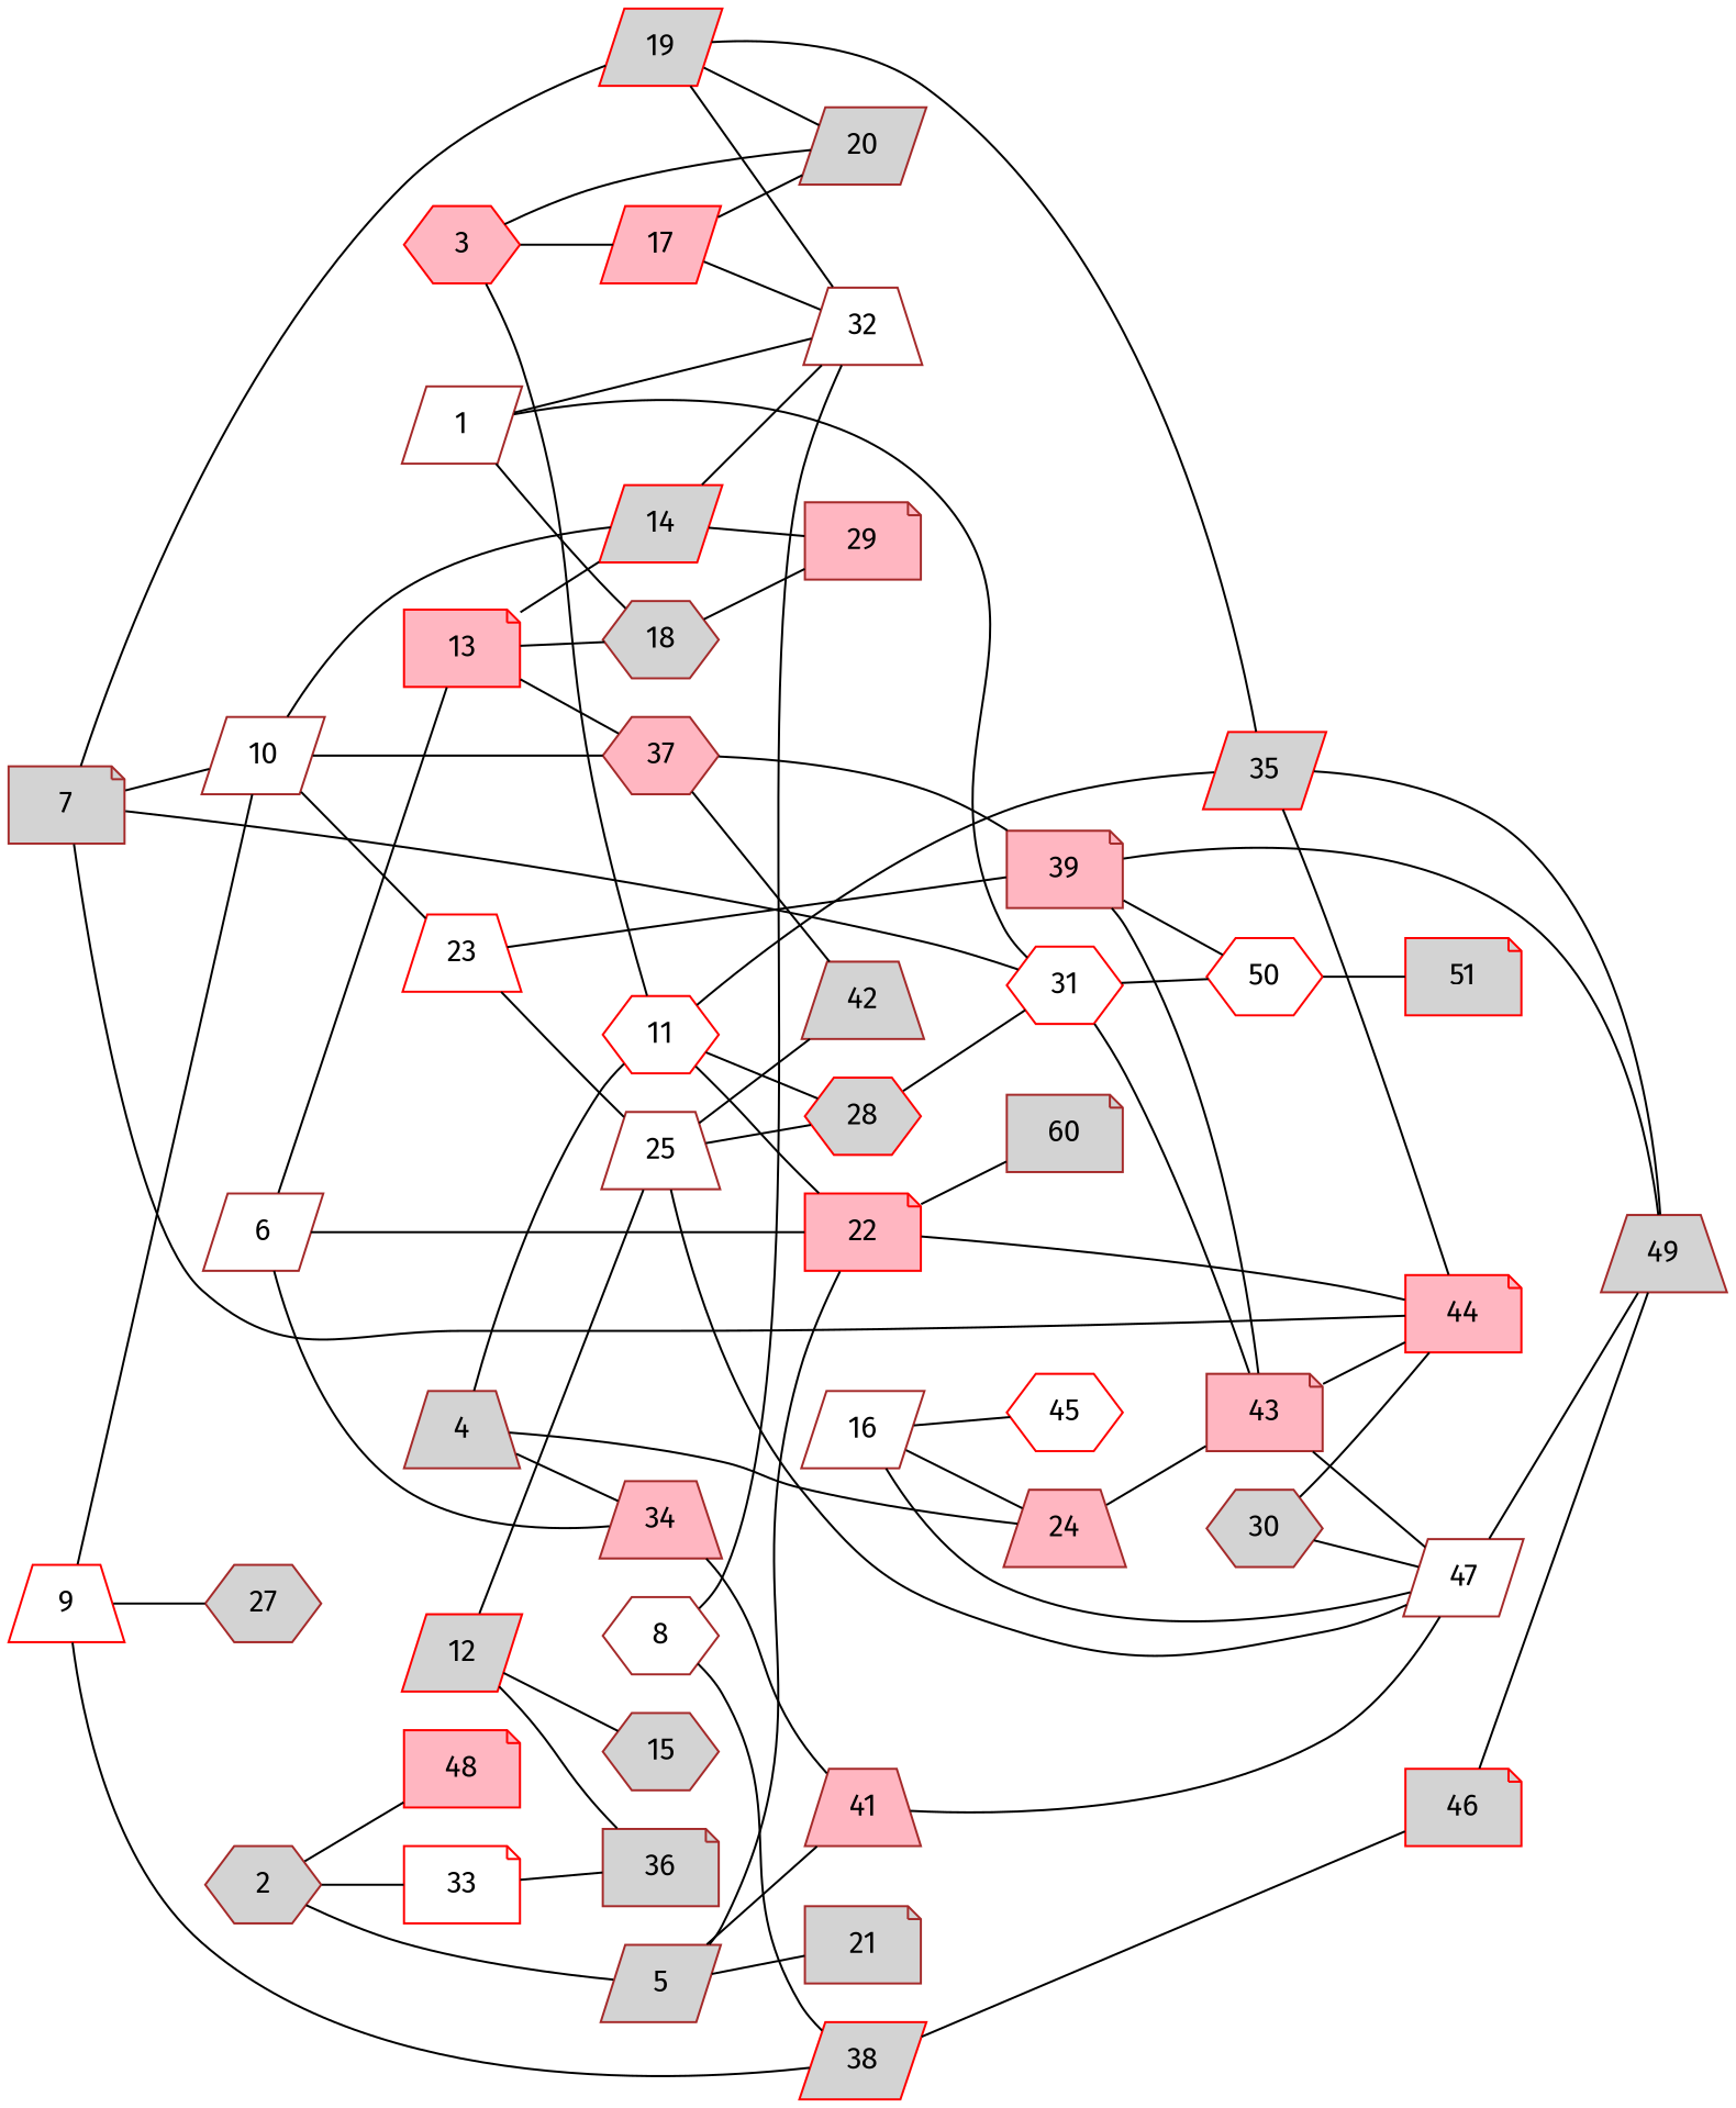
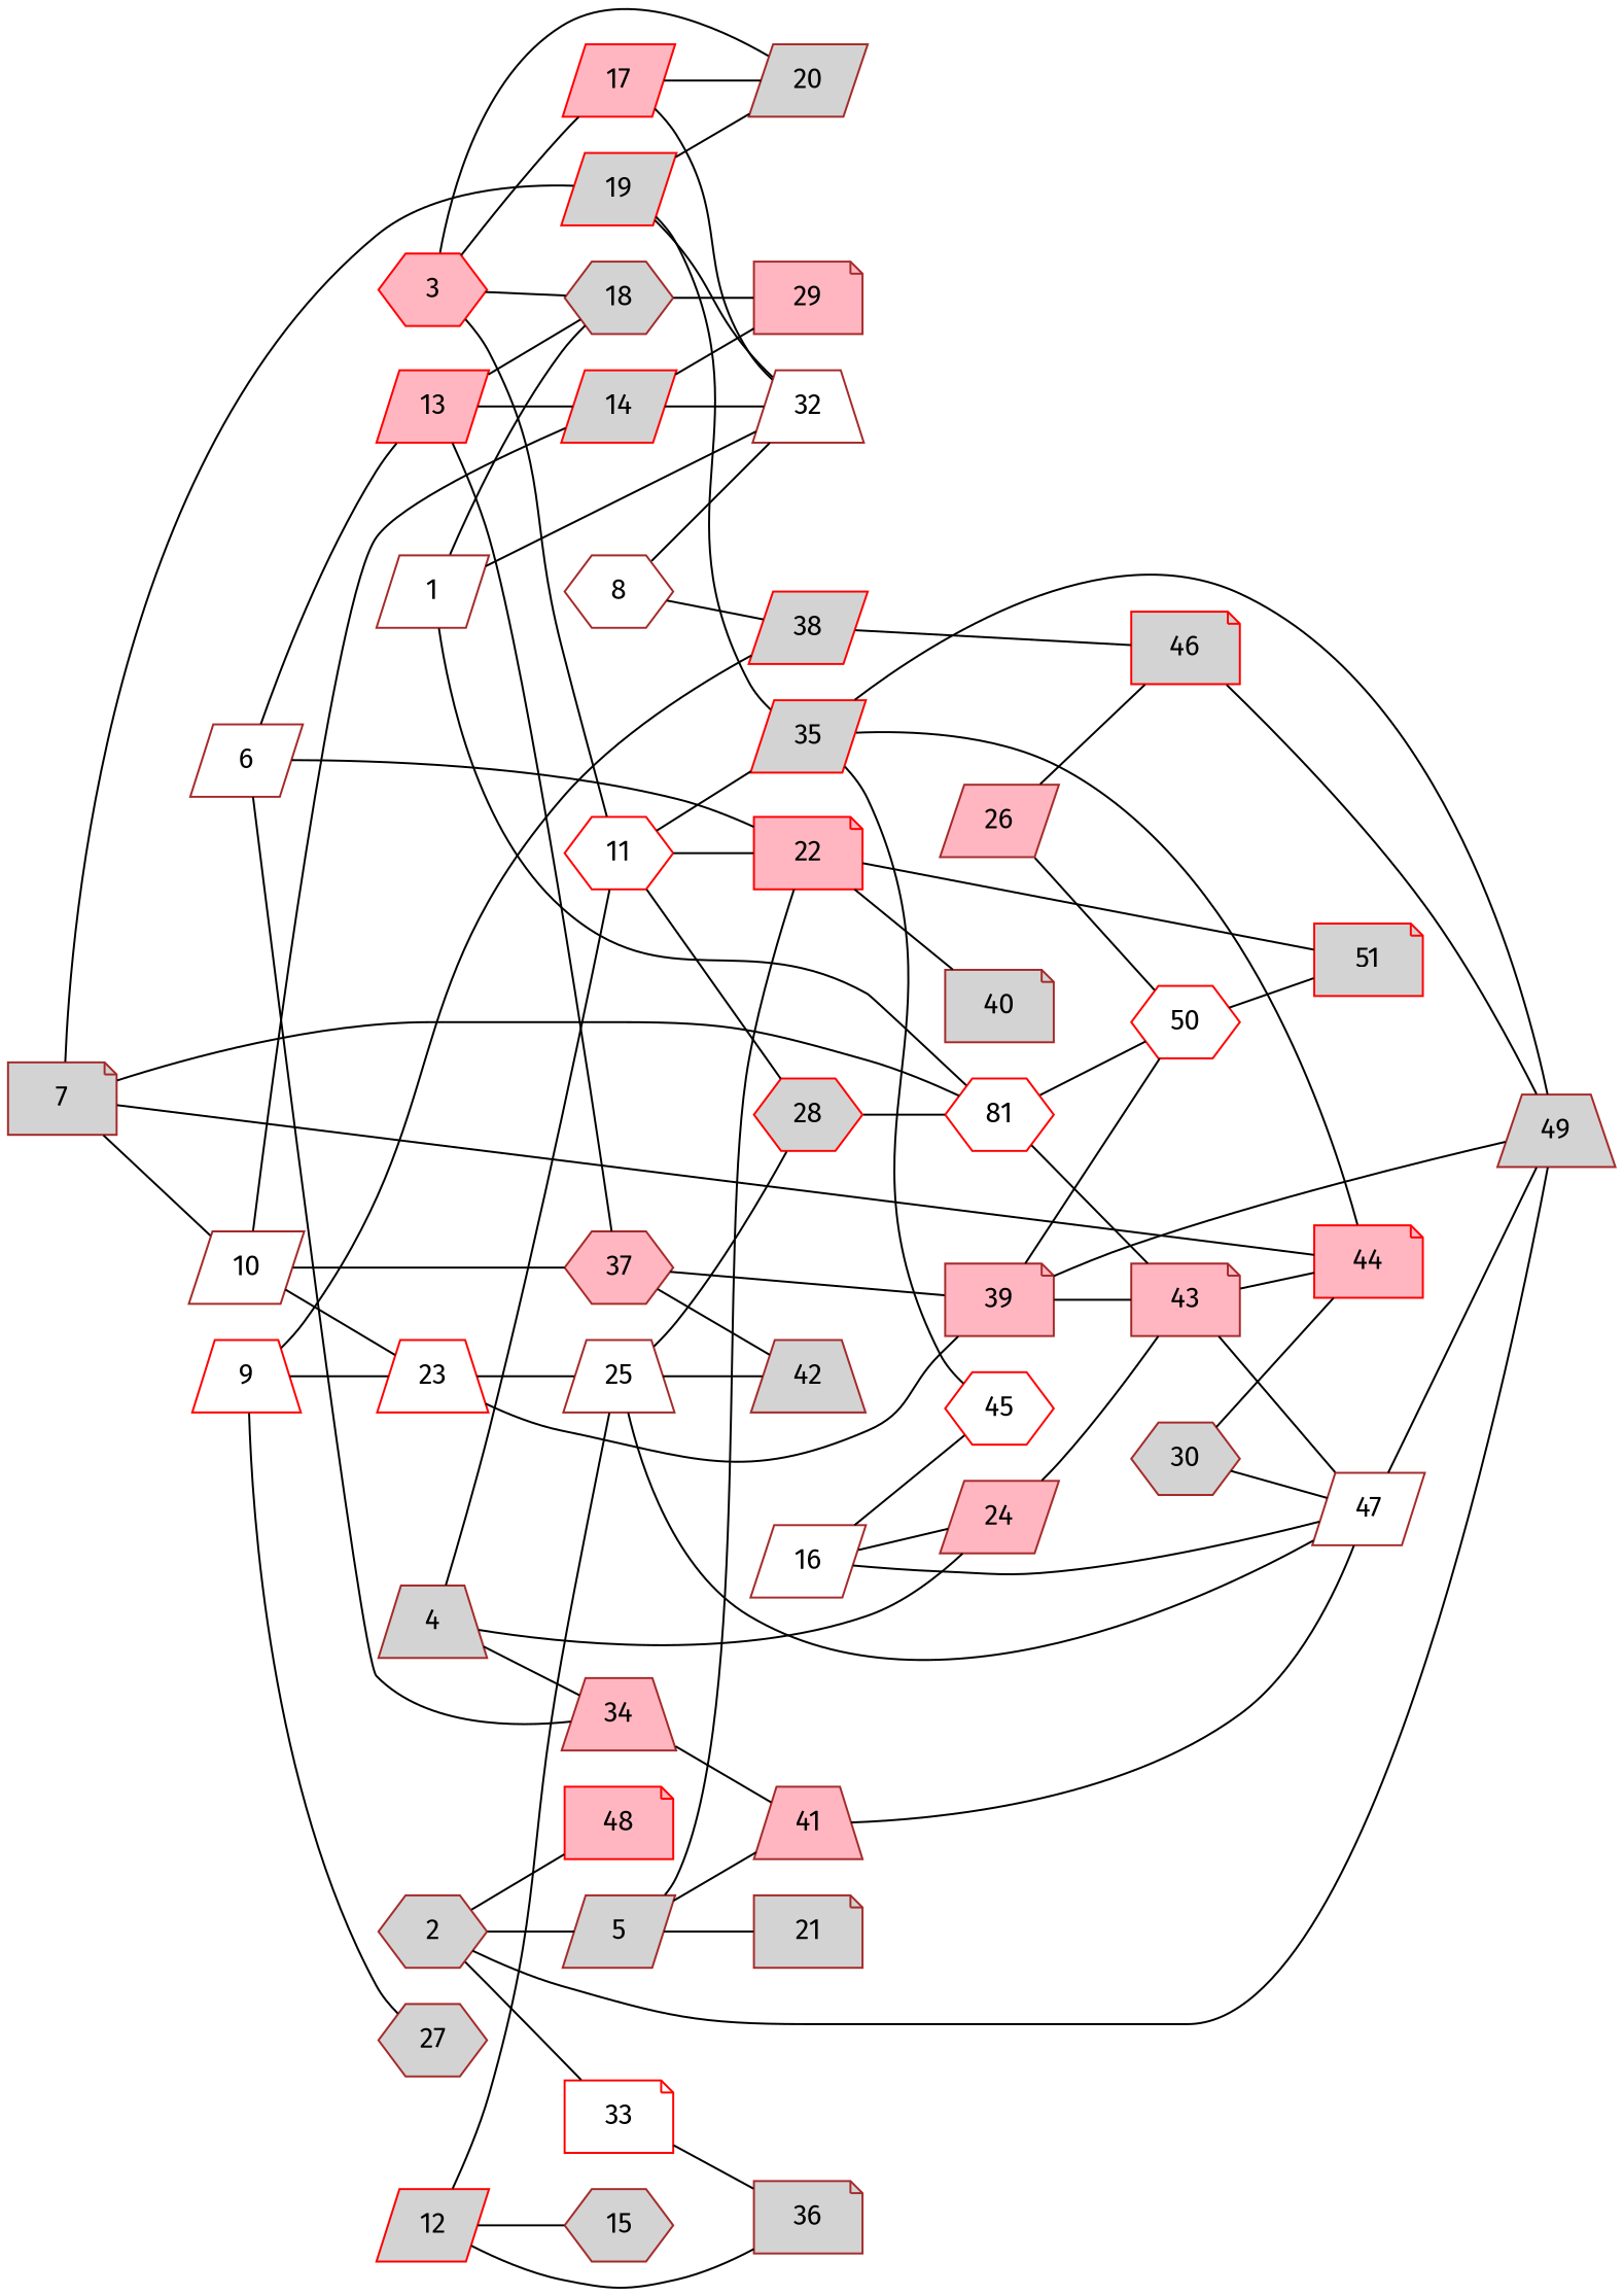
  graph {
    fontname="Fira Sans"
    rankdir=LR
    node [color=brown fillcolor=lightgrey fontname="Fira Sans" shape=parallelogram style=filled]
    edge [fontname="Fira Sans"]
    1 [fillcolor=white]
    18 [shape=hexagon]
-   31 [color=red fillcolor=white shape=hexagon]
+   31 [color=red fillcolor=white shape=hexagon label=81]
    32 [fillcolor=white shape=trapezium]
    29 [fillcolor=lightpink shape=note]
    43 [fillcolor=lightpink shape=note]
    50 [color=red fillcolor=white shape=hexagon]
    2 [shape=hexagon]
    5
    33 [color=red fillcolor=white shape=note]
    48 [color=red fillcolor=lightpink shape=note]
    49 [shape=trapezium]
    21 [shape=note]
    22 [color=red fillcolor=lightpink shape=note]
    41 [fillcolor=lightpink shape=trapezium]
    36 [shape=note]
    3 [color=red fillcolor=lightpink shape=hexagon]
    11 [color=red fillcolor=white shape=hexagon]
    17 [color=red fillcolor=lightpink]
    20
    28 [color=red shape=hexagon]
    35 [color=red]
    4 [shape=trapezium]
-   24 [fillcolor=lightpink shape=trapezium]
+   24 [fillcolor=lightpink]
    34 [fillcolor=lightpink shape=trapezium]
-   40 [shape=note label=60]
+   40 [shape=note]
    51 [color=red shape=note]
    47 [fillcolor=white]
    6 [fillcolor=white]
-   13 [color=red fillcolor=lightpink shape=note]
+   13 [color=red fillcolor=lightpink]
    14 [color=red]
    37 [fillcolor=lightpink shape=hexagon]
    7 [shape=note]
    10 [fillcolor=white]
    19 [color=red]
    44 [color=red fillcolor=lightpink shape=note]
    23 [color=red fillcolor=white shape=trapezium]
    8 [fillcolor=white shape=hexagon]
    38 [color=red]
    46 [color=red shape=note]
    9 [color=red fillcolor=white shape=trapezium]
    27 [shape=hexagon]
    25 [fillcolor=white shape=trapezium]
    39 [fillcolor=lightpink shape=note]
    42 [shape=trapezium]
    45 [color=red fillcolor=white shape=hexagon]
    12 [color=red]
    15 [shape=hexagon]
    16 [fillcolor=white]
+   26 [fillcolor=lightpink]
    30 [shape=hexagon]
    1 -- 18
    1 -- 31
    1 -- 32
    18 -- 29
    31 -- 43
    31 -- 50
    43 -- 47
    43 -- 44
    50 -- 51
    2 -- 5
    2 -- 33
    2 -- 48
+   2 -- 49
    5 -- 21
    5 -- 22
    5 -- 41
    33 -- 36
    22 -- 40
-   22 -- 44
+   22 -- 51
    41 -- 47
+   3 -- 18
    3 -- 11
    3 -- 17
    3 -- 20
    11 -- 22
    11 -- 28
    11 -- 35
    17 -- 32
    17 -- 20
    28 -- 31
    35 -- 49
    35 -- 44
+   35 -- 45
    4 -- 11
    4 -- 24
    4 -- 34
    24 -- 43
    34 -- 41
    47 -- 49
    6 -- 22
    6 -- 34
    6 -- 13
    13 -- 18
    13 -- 14
    13 -- 37
    14 -- 32
    14 -- 29
    37 -- 39
    37 -- 42
    7 -- 31
    7 -- 10
    7 -- 19
    7 -- 44
    10 -- 14
    10 -- 37
    10 -- 23
    19 -- 32
    19 -- 20
    19 -- 35
    23 -- 25
    23 -- 39
    8 -- 32
    8 -- 38
    38 -- 46
    46 -- 49
-   9 -- 10
+   9 -- 23
    9 -- 38
    9 -- 27
    25 -- 28
    25 -- 47
    25 -- 42
    39 -- 43
    39 -- 50
    39 -- 49
    12 -- 36
    12 -- 25
    12 -- 15
    16 -- 24
    16 -- 47
    16 -- 45
+   26 -- 50
+   26 -- 46
    30 -- 47
    30 -- 44
  }
